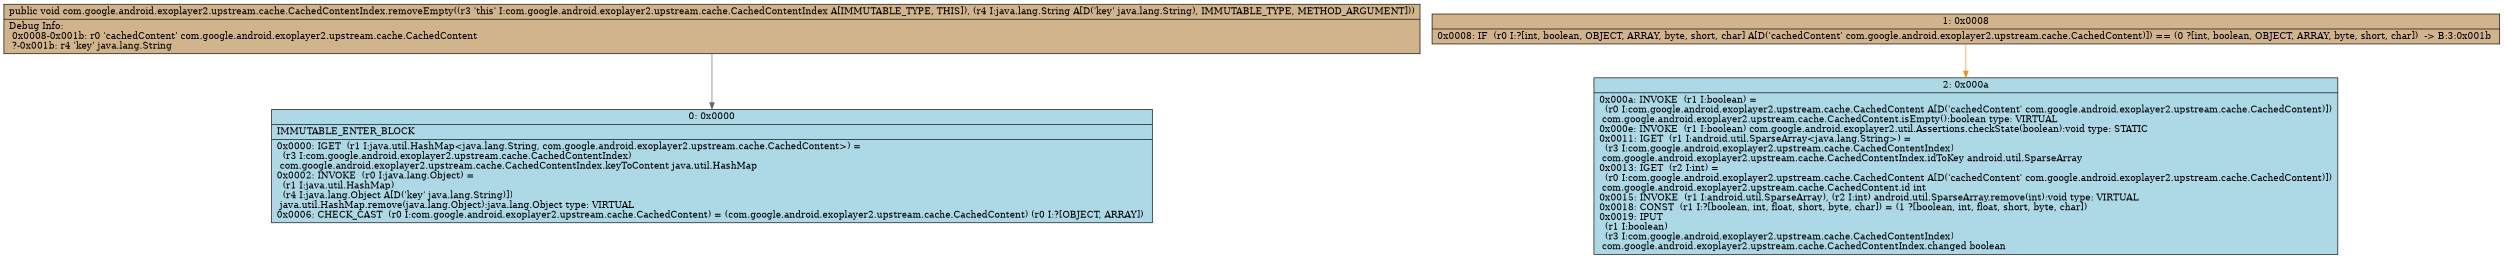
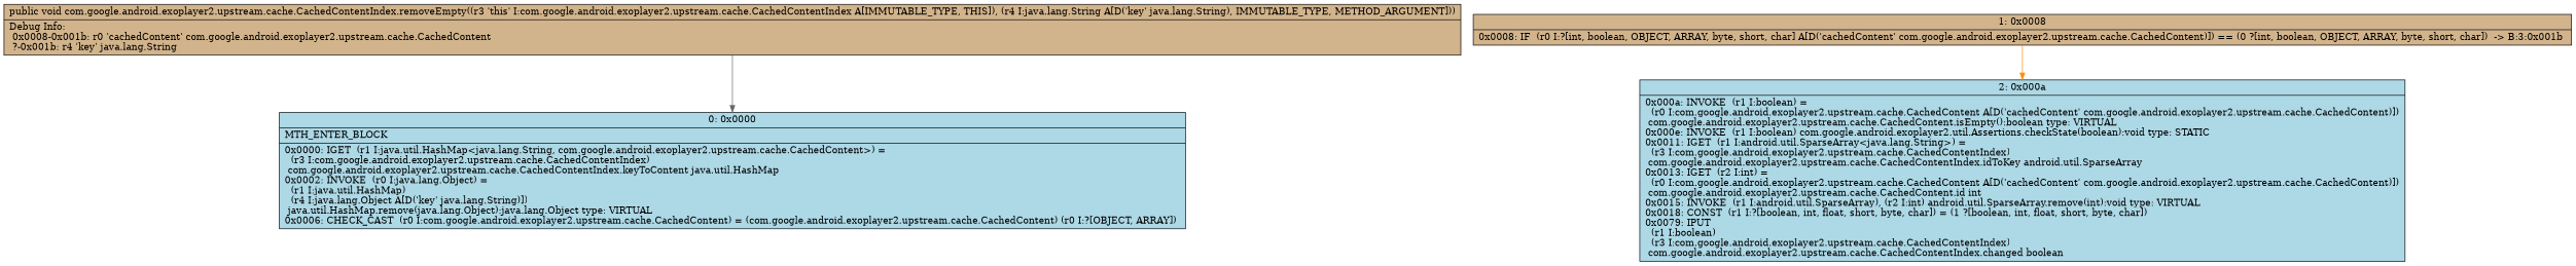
  digraph {
    node [fillcolor=lightblue shape=record style=filled]
    edge [style=solid]
-   n1 [label="{0\:\ 0x0000|IMMUTABLE_ENTER_BLOCK\l|0x0000: IGET  (r1 I:java.util.HashMap\<java.lang.String, com.google.android.exoplayer2.upstream.cache.CachedContent\>) = \l  (r3 I:com.google.android.exoplayer2.upstream.cache.CachedContentIndex)\l com.google.android.exoplayer2.upstream.cache.CachedContentIndex.keyToContent java.util.HashMap \l0x0002: INVOKE  (r0 I:java.lang.Object) = \l  (r1 I:java.util.HashMap)\l  (r4 I:java.lang.Object A[D('key' java.lang.String)])\l java.util.HashMap.remove(java.lang.Object):java.lang.Object type: VIRTUAL \l0x0006: CHECK_CAST  (r0 I:com.google.android.exoplayer2.upstream.cache.CachedContent) = (com.google.android.exoplayer2.upstream.cache.CachedContent) (r0 I:?[OBJECT, ARRAY]) \l}"]
+   n1 [label="{0\:\ 0x0000|MTH_ENTER_BLOCK\l|0x0000: IGET  (r1 I:java.util.HashMap\<java.lang.String, com.google.android.exoplayer2.upstream.cache.CachedContent\>) = \l  (r3 I:com.google.android.exoplayer2.upstream.cache.CachedContentIndex)\l com.google.android.exoplayer2.upstream.cache.CachedContentIndex.keyToContent java.util.HashMap \l0x0002: INVOKE  (r0 I:java.lang.Object) = \l  (r1 I:java.util.HashMap)\l  (r4 I:java.lang.Object A[D('key' java.lang.String)])\l java.util.HashMap.remove(java.lang.Object):java.lang.Object type: VIRTUAL \l0x0006: CHECK_CAST  (r0 I:com.google.android.exoplayer2.upstream.cache.CachedContent) = (com.google.android.exoplayer2.upstream.cache.CachedContent) (r0 I:?[OBJECT, ARRAY]) \l}"]
    n2 [fillcolor=tan label="{1\:\ 0x0008|0x0008: IF  (r0 I:?[int, boolean, OBJECT, ARRAY, byte, short, char] A[D('cachedContent' com.google.android.exoplayer2.upstream.cache.CachedContent)]) == (0 ?[int, boolean, OBJECT, ARRAY, byte, short, char])  \-\> B:3:0x001b \l}"]
-   n3 [label="{2\:\ 0x000a|0x000a: INVOKE  (r1 I:boolean) = \l  (r0 I:com.google.android.exoplayer2.upstream.cache.CachedContent A[D('cachedContent' com.google.android.exoplayer2.upstream.cache.CachedContent)])\l com.google.android.exoplayer2.upstream.cache.CachedContent.isEmpty():boolean type: VIRTUAL \l0x000e: INVOKE  (r1 I:boolean) com.google.android.exoplayer2.util.Assertions.checkState(boolean):void type: STATIC \l0x0011: IGET  (r1 I:android.util.SparseArray\<java.lang.String\>) = \l  (r3 I:com.google.android.exoplayer2.upstream.cache.CachedContentIndex)\l com.google.android.exoplayer2.upstream.cache.CachedContentIndex.idToKey android.util.SparseArray \l0x0013: IGET  (r2 I:int) = \l  (r0 I:com.google.android.exoplayer2.upstream.cache.CachedContent A[D('cachedContent' com.google.android.exoplayer2.upstream.cache.CachedContent)])\l com.google.android.exoplayer2.upstream.cache.CachedContent.id int \l0x0015: INVOKE  (r1 I:android.util.SparseArray), (r2 I:int) android.util.SparseArray.remove(int):void type: VIRTUAL \l0x0018: CONST  (r1 I:?[boolean, int, float, short, byte, char]) = (1 ?[boolean, int, float, short, byte, char]) \l0x0019: IPUT  \l  (r1 I:boolean)\l  (r3 I:com.google.android.exoplayer2.upstream.cache.CachedContentIndex)\l com.google.android.exoplayer2.upstream.cache.CachedContentIndex.changed boolean \l}"]
+   n3 [label="{2\:\ 0x000a|0x000a: INVOKE  (r1 I:boolean) = \l  (r0 I:com.google.android.exoplayer2.upstream.cache.CachedContent A[D('cachedContent' com.google.android.exoplayer2.upstream.cache.CachedContent)])\l com.google.android.exoplayer2.upstream.cache.CachedContent.isEmpty():boolean type: VIRTUAL \l0x000e: INVOKE  (r1 I:boolean) com.google.android.exoplayer2.util.Assertions.checkState(boolean):void type: STATIC \l0x0011: IGET  (r1 I:android.util.SparseArray\<java.lang.String\>) = \l  (r3 I:com.google.android.exoplayer2.upstream.cache.CachedContentIndex)\l com.google.android.exoplayer2.upstream.cache.CachedContentIndex.idToKey android.util.SparseArray \l0x0013: IGET  (r2 I:int) = \l  (r0 I:com.google.android.exoplayer2.upstream.cache.CachedContent A[D('cachedContent' com.google.android.exoplayer2.upstream.cache.CachedContent)])\l com.google.android.exoplayer2.upstream.cache.CachedContent.id int \l0x0015: INVOKE  (r1 I:android.util.SparseArray), (r2 I:int) android.util.SparseArray.remove(int):void type: VIRTUAL \l0x0018: CONST  (r1 I:?[boolean, int, float, short, byte, char]) = (1 ?[boolean, int, float, short, byte, char]) \l0x0079: IPUT  \l  (r1 I:boolean)\l  (r3 I:com.google.android.exoplayer2.upstream.cache.CachedContentIndex)\l com.google.android.exoplayer2.upstream.cache.CachedContentIndex.changed boolean \l}"]
    n4 [fillcolor=tan label="{public void com.google.android.exoplayer2.upstream.cache.CachedContentIndex.removeEmpty((r3 'this' I:com.google.android.exoplayer2.upstream.cache.CachedContentIndex A[IMMUTABLE_TYPE, THIS]), (r4 I:java.lang.String A[D('key' java.lang.String), IMMUTABLE_TYPE, METHOD_ARGUMENT]))  | Debug Info:\l  0x0008\-0x001b: r0 'cachedContent' com.google.android.exoplayer2.upstream.cache.CachedContent\l  ?\-0x001b: r4 'key' java.lang.String\l}"]
    n2 -> n3 [color=darkorange]
    n4 -> n1 [color=gray40]
  }
